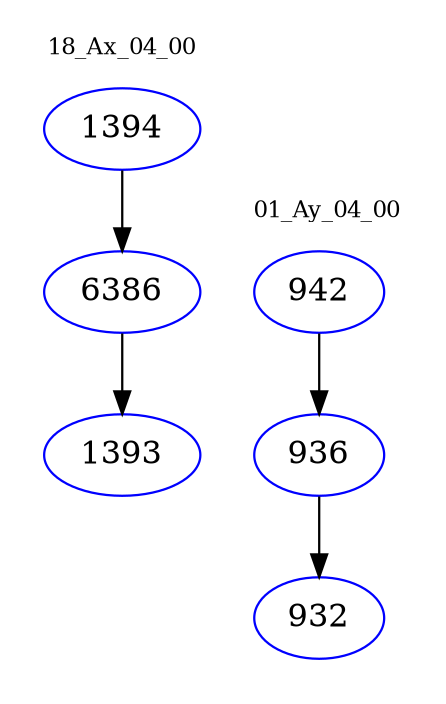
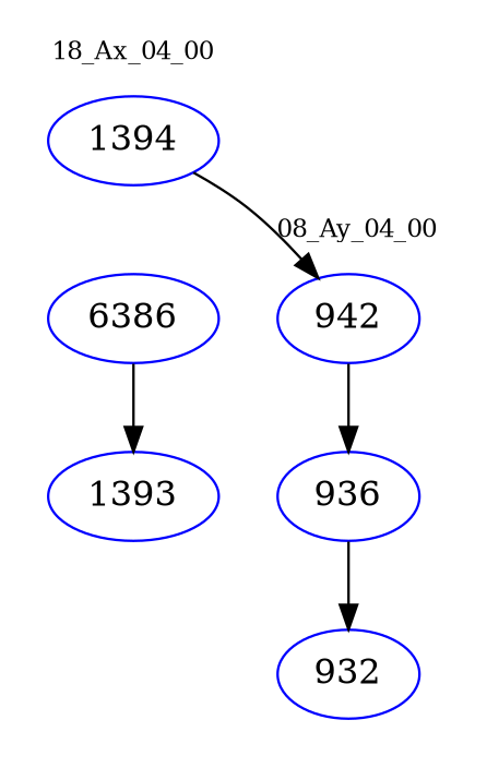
  digraph {
    node [color=blue]
    edge [color=black]
    n1 [label=942]
    n2 [label=936]
    n3 [label=932]
    n4 [label=1394]
    n5 [label=6386]
    n6 [label=1393]
    subgraph cluster_1 {
      color=white
      fontsize=10
-     label="01_Ay_04_00"
+     label="08_Ay_04_00"
      n1
      n2
      n3
    }
    subgraph cluster_2 {
      color=white
      fontsize=10
      label="18_Ax_04_00"
      n4
      n5
      n6
    }
    n1 -> n2
    n2 -> n3
-   n4 -> n5
+   n4 -> n1
    n5 -> n6
  }
